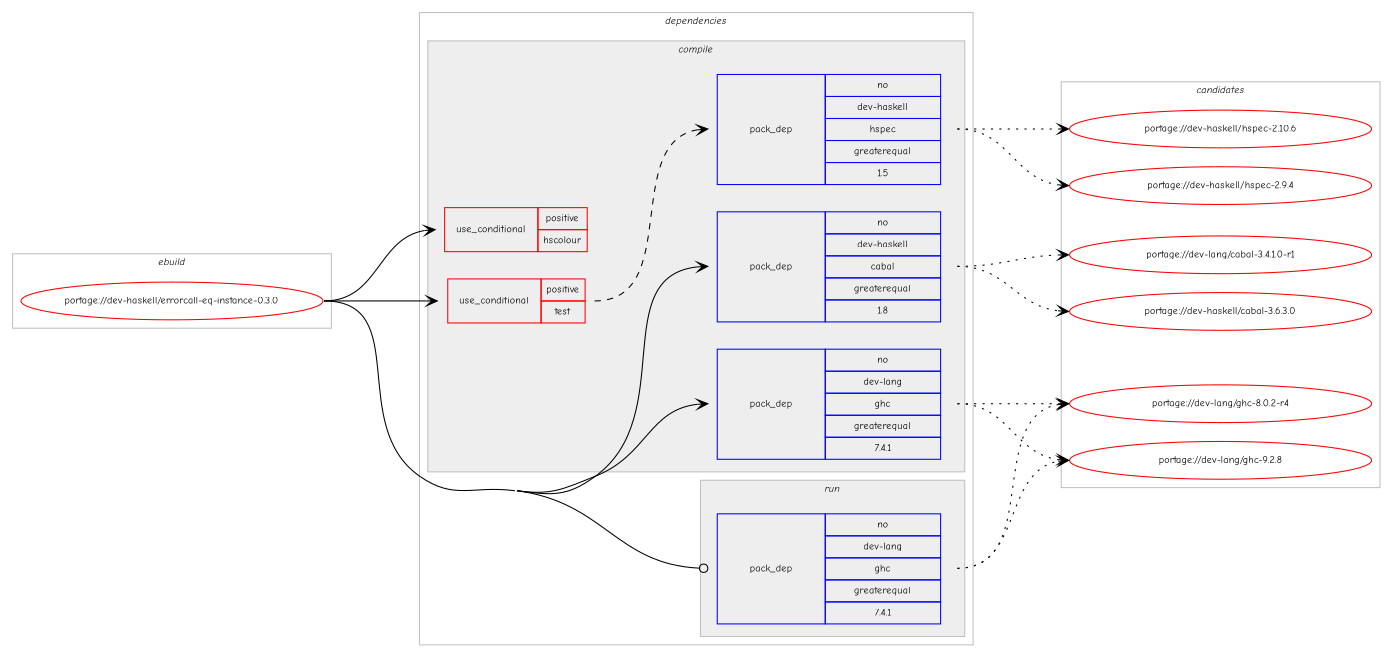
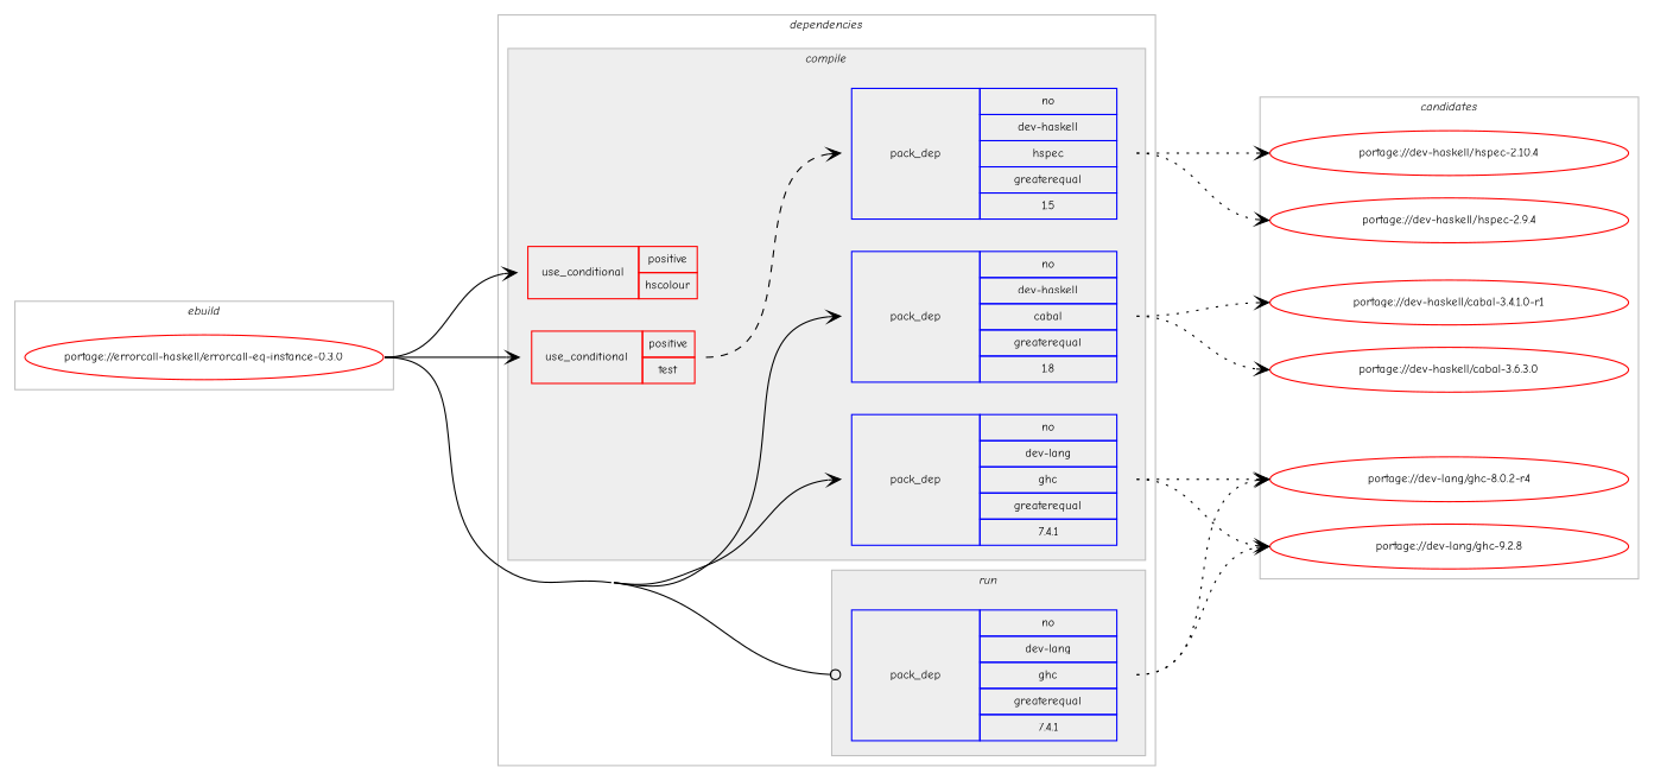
  digraph {
    compound=true
    concentrate=true
    fontname="Comic Neue"
    fontsize=10
    newrank=true
    rankdir=LR
    ranksep=1.5
    node [color=red fontname="Comic Neue" fontsize=10]
    edge [arrowhead=vee fontname="Comic Neue" headport=w style=dotted tailport=e weight=100]
-   n1 [label="portage://dev-haskell/errorcall-eq-instance-0.3.0" width=4]
+   n1 [label="portage://errorcall-haskell/errorcall-eq-instance-0.3.0" width=4]
    n2 [label=<<TABLE BORDER="0" CELLBORDER="1" CELLSPACING="0" CELLPADDING="4"><TR><TD ROWSPAN="3" CELLPADDING="10">use_conditional</TD></TR><TR><TD>positive</TD></TR><TR><TD>hscolour</TD></TR></TABLE>> shape=none]
    n3 [color=blue label=<<TABLE BORDER="0" CELLBORDER="1" CELLSPACING="0" CELLPADDING="4" WIDTH="220"><TR><TD ROWSPAN="6" CELLPADDING="30">pack_dep</TD></TR><TR><TD WIDTH="110">no</TD></TR><TR><TD>dev-haskell</TD></TR><TR><TD>hspec</TD></TR><TR><TD>greaterequal</TD></TR><TR><TD>1.5</TD></TR></TABLE>> shape=none]
    n4 [label=<<TABLE BORDER="0" CELLBORDER="1" CELLSPACING="0" CELLPADDING="4"><TR><TD ROWSPAN="3" CELLPADDING="10">use_conditional</TD></TR><TR><TD>positive</TD></TR><TR><TD>test</TD></TR></TABLE>> shape=none]
    n5 [color=blue label=<<TABLE BORDER="0" CELLBORDER="1" CELLSPACING="0" CELLPADDING="4" WIDTH="220"><TR><TD ROWSPAN="6" CELLPADDING="30">pack_dep</TD></TR><TR><TD WIDTH="110">no</TD></TR><TR><TD>dev-haskell</TD></TR><TR><TD>cabal</TD></TR><TR><TD>greaterequal</TD></TR><TR><TD>1.8</TD></TR></TABLE>> shape=none]
    n6 [color=blue label=<<TABLE BORDER="0" CELLBORDER="1" CELLSPACING="0" CELLPADDING="4" WIDTH="220"><TR><TD ROWSPAN="6" CELLPADDING="30">pack_dep</TD></TR><TR><TD WIDTH="110">no</TD></TR><TR><TD>dev-lang</TD></TR><TR><TD>ghc</TD></TR><TR><TD>greaterequal</TD></TR><TR><TD>7.4.1</TD></TR></TABLE>> shape=none]
    n7 [color=blue label=<<TABLE BORDER="0" CELLBORDER="1" CELLSPACING="0" CELLPADDING="4" WIDTH="220"><TR><TD ROWSPAN="6" CELLPADDING="30">pack_dep</TD></TR><TR><TD WIDTH="110">no</TD></TR><TR><TD>dev-lang</TD></TR><TR><TD>ghc</TD></TR><TR><TD>greaterequal</TD></TR><TR><TD>7.4.1</TD></TR></TABLE>> shape=none]
-   n8 [label="portage://dev-haskell/hspec-2.10.6" width=4]
+   n8 [label="portage://dev-haskell/hspec-2.10.4" width=4]
    n9 [label="portage://dev-haskell/hspec-2.9.4" width=4]
-   n10 [label="portage://dev-lang/cabal-3.4.1.0-r1" width=4]
+   n10 [label="portage://dev-haskell/cabal-3.4.1.0-r1" width=4]
    n11 [label="portage://dev-haskell/cabal-3.6.3.0" width=4]
    n12 [label="portage://dev-lang/ghc-8.0.2-r4" width=4]
    n13 [label="portage://dev-lang/ghc-9.2.8" width=4]
    subgraph cluster_1 {
      color=gray
      label=<<i>ebuild</i>>
      rank=same
      n1
    }
    subgraph cluster_2 {
      color=gray
      label=<<i>dependencies</i>>
      subgraph cluster_3 {
        color=gray
        fillcolor="#eeeeee"
        label=<<i>compile</i>>
        style=filled
        subgraph sub_4 {
          color=gray
          fillcolor="#eeeeee"
          label=<<i>compile</i>>
          style=filled
          n2
        }
        subgraph sub_5 {
          color=gray
          fillcolor="#eeeeee"
          label=<<i>compile</i>>
          style=filled
          n4
          subgraph sub_6 {
            color=gray
            fillcolor="#eeeeee"
            label=<<i>compile</i>>
            style=filled
            n3
          }
        }
        subgraph sub_7 {
          color=gray
          fillcolor="#eeeeee"
          label=<<i>compile</i>>
          style=filled
          n5
        }
        subgraph sub_8 {
          color=gray
          fillcolor="#eeeeee"
          label=<<i>compile</i>>
          style=filled
          n6
        }
      }
      subgraph cluster_9 {
        color=gray
        fillcolor="#eeeeee"
        label=<<i>compile and run</i>>
        style=filled
      }
      subgraph cluster_10 {
        color=gray
        fillcolor="#eeeeee"
        label=<<i>run</i>>
        style=filled
        subgraph sub_11 {
          color=gray
          fillcolor="#eeeeee"
          label=<<i>run</i>>
          style=filled
          n7
        }
      }
    }
    subgraph cluster_12 {
      color=gray
      label=<<i>candidates</i>>
      rank=same
      subgraph sub_13 {
        color=black
        label=<<i>candidates</i>>
        nodesep=1
        rank=same
        n8
        n9
      }
      subgraph sub_14 {
        color=black
        label=<<i>candidates</i>>
        nodesep=1
        rank=same
        n10
        n11
      }
      subgraph sub_15 {
        color=black
        label=<<i>candidates</i>>
        nodesep=1
        rank=same
        n12
        n13
      }
      subgraph sub_16 {
        color=black
        label=<<i>candidates</i>>
        nodesep=1
        rank=same
        n12
        n13
      }
    }
    n1 -> n2 [style=solid weight=20]
    n1 -> n4 [style=solid weight=20]
    n1 -> n5 [style=solid weight=20]
    n1 -> n6 [style=solid weight=20]
    n1 -> n7 [arrowhead=odot style=solid weight=20]
    n3 -> n8
    n3 -> n9
    n4 -> n3 [style=dashed weight=20]
    n5 -> n10
    n5 -> n11
    n6 -> n12
    n6 -> n13
    n7 -> n12
    n7 -> n13
  }
